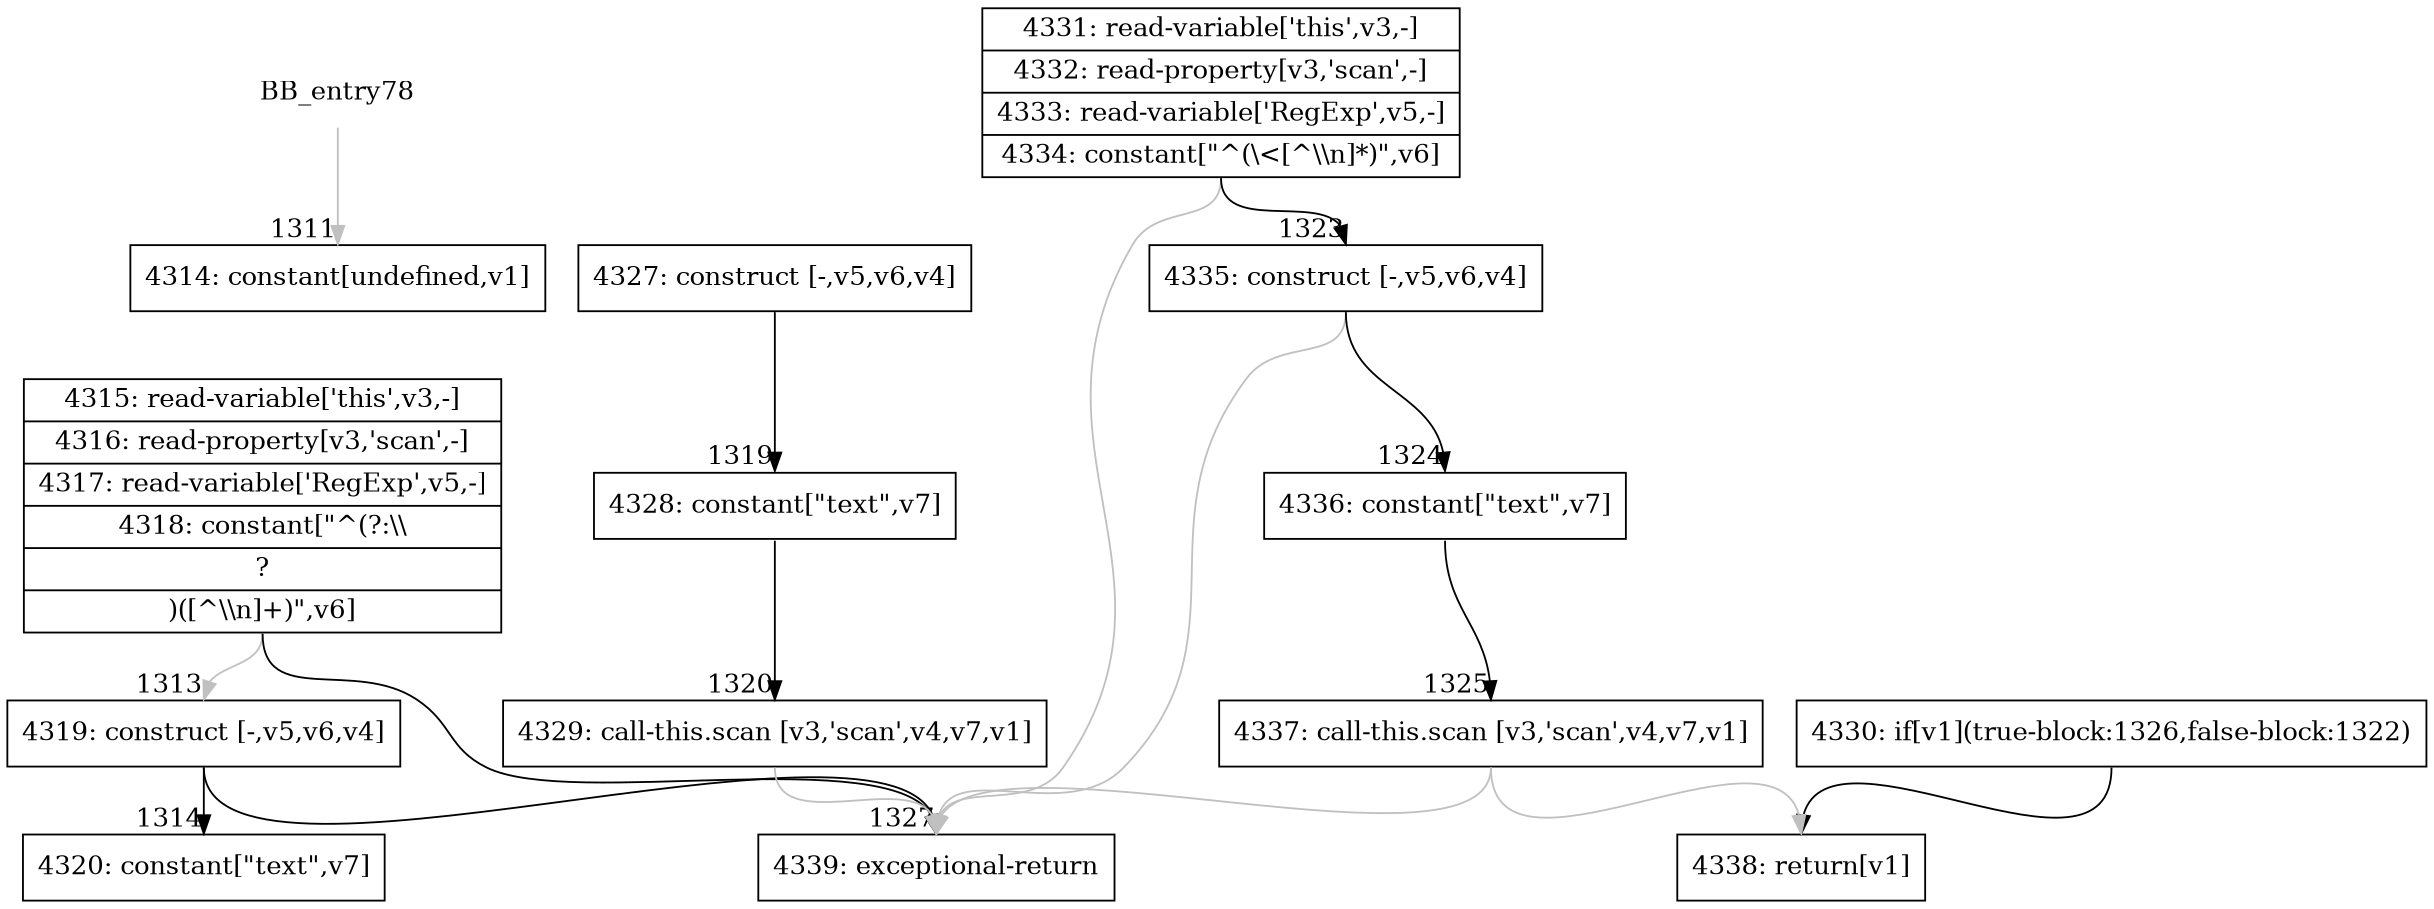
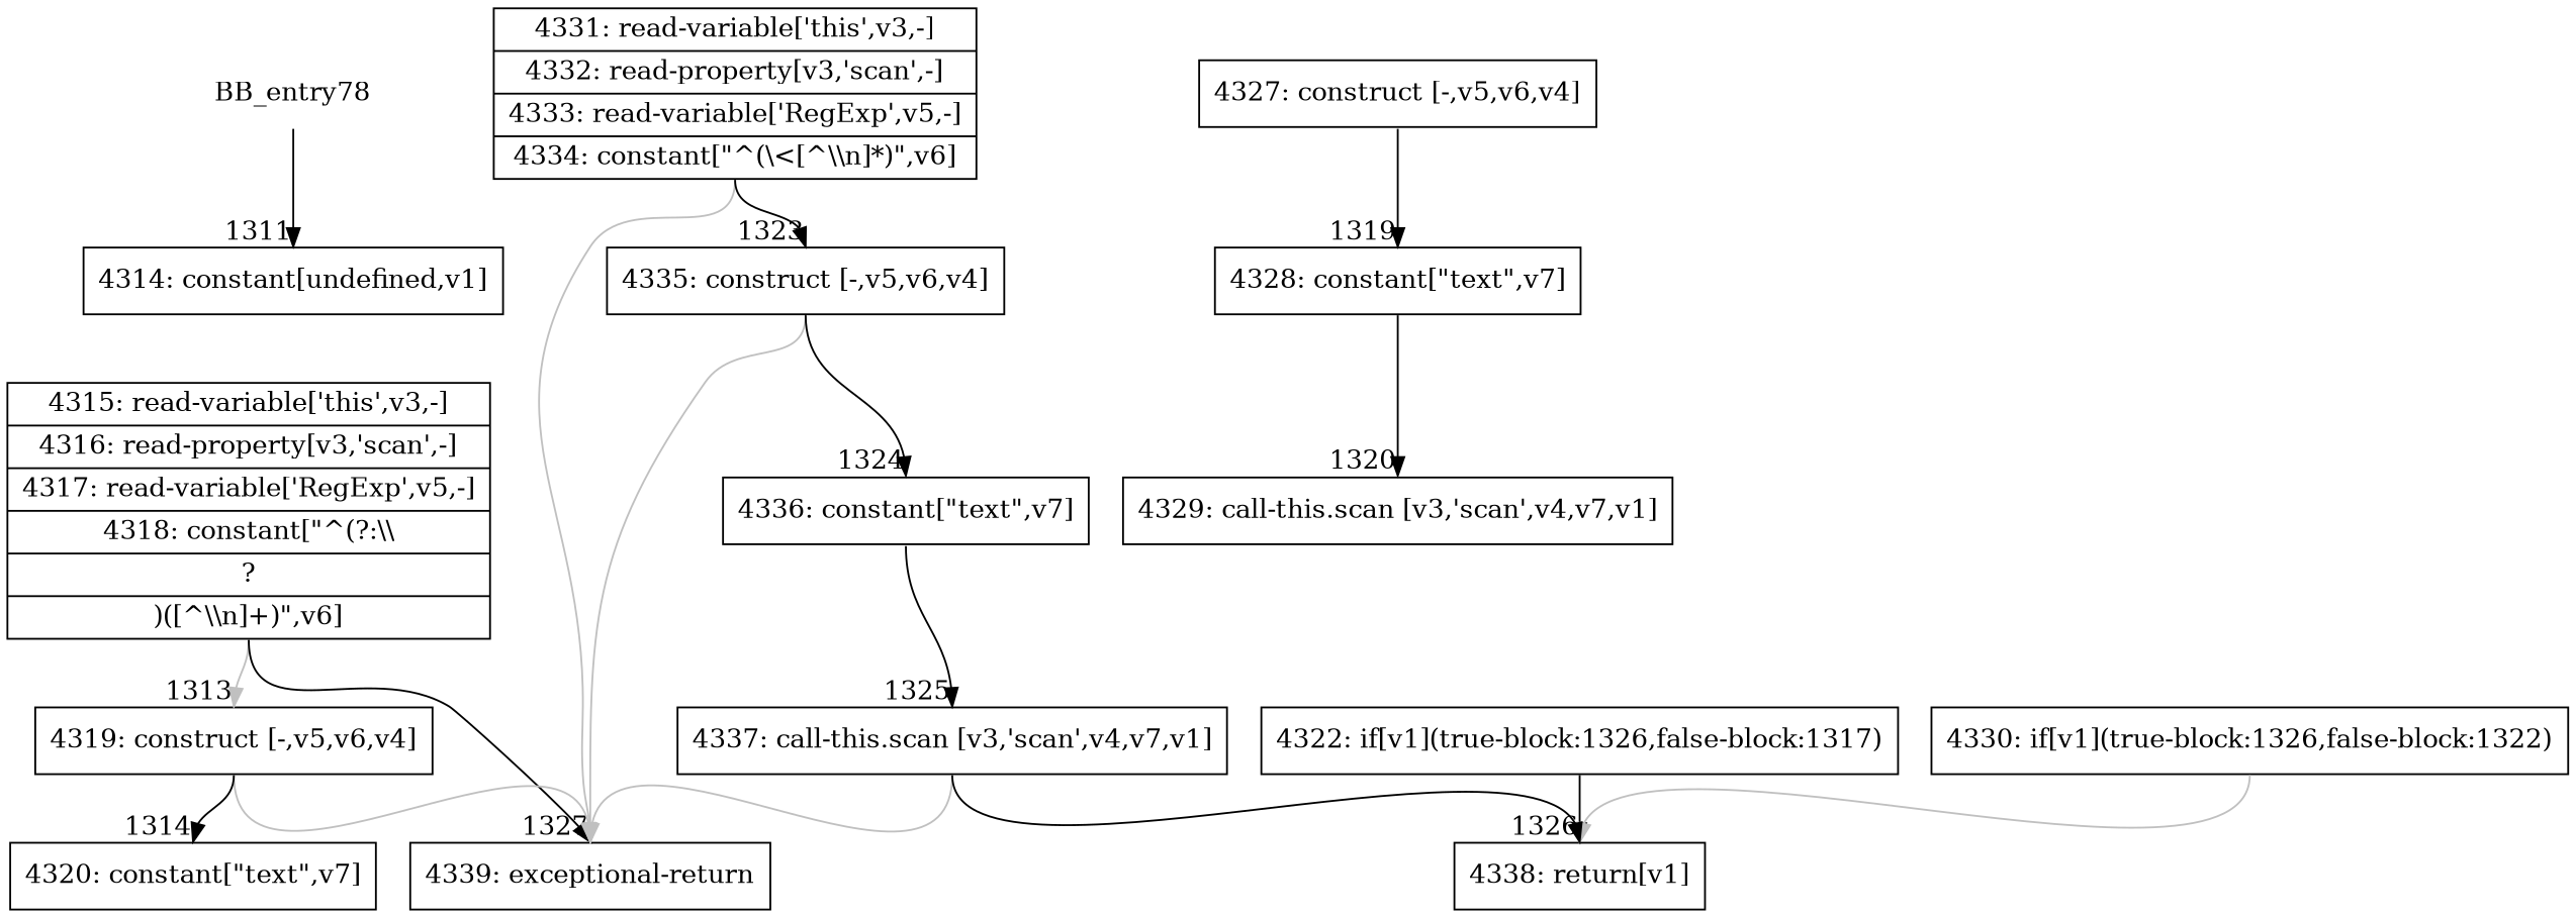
  digraph {
    rankdir=TD
    node [shape=record]
    edge [headport=n tailport=s]
    n1 [label=BB_entry78 shape=none]
    n2 [label="{4314: constant[undefined,v1]}"]
    n3 [label="{4315: read-variable['this',v3,-]|4316: read-property[v3,'scan',-]|4317: read-variable['RegExp',v5,-]|4318: constant[\"^(?:\\\\| ?| )([^\\\\n]+)\",v6]}"]
    n4 [label="{4319: construct [-,v5,v6,v4]}"]
    n5 [label="{4339: exceptional-return}"]
    n6 [label="{4320: constant[\"text\",v7]}"]
+   n7 [label="{4322: if[v1](true-block:1326,false-block:1317)}"]
    n8 [label="{4338: return[v1]}"]
    n9 [label="{4327: construct [-,v5,v6,v4]}"]
    n10 [label="{4328: constant[\"text\",v7]}"]
    n11 [label="{4329: call-this.scan [v3,'scan',v4,v7,v1]}"]
    n12 [label="{4330: if[v1](true-block:1326,false-block:1322)}"]
    n13 [label="{4331: read-variable['this',v3,-]|4332: read-property[v3,'scan',-]|4333: read-variable['RegExp',v5,-]|4334: constant[\"^(\\\<[^\\\\n]*)\",v6]}"]
    n14 [label="{4335: construct [-,v5,v6,v4]}"]
    n15 [label="{4336: constant[\"text\",v7]}"]
    n16 [label="{4337: call-this.scan [v3,'scan',v4,v7,v1]}"]
-   n1 -> n2 [headlabel="    1311" color=gray]
+   n1 -> n2 [headlabel="    1311"]
    n3 -> n4 [color=gray headlabel="      1313"]
    n3 -> n5 [color=black headlabel="      1327"]
-   n4 -> n5 [color=black]
+   n4 -> n5 [color=gray]
    n4 -> n6 [headlabel="      1314"]
+   n7 -> n8 [headlabel="      1326"]
    n9 -> n10 [headlabel="      1319"]
    n10 -> n11 [headlabel="      1320"]
-   n11 -> n5 [color=gray]
-   n12 -> n8
+   n12 -> n8 [color=gray]
    n13 -> n5 [color=gray]
    n13 -> n14 [headlabel="      1323"]
    n14 -> n5 [color=gray]
    n14 -> n15 [headlabel="      1324"]
    n15 -> n16 [headlabel="      1325"]
    n16 -> n5 [color=gray]
-   n16 -> n8 [color=gray]
+   n16 -> n8
  }
